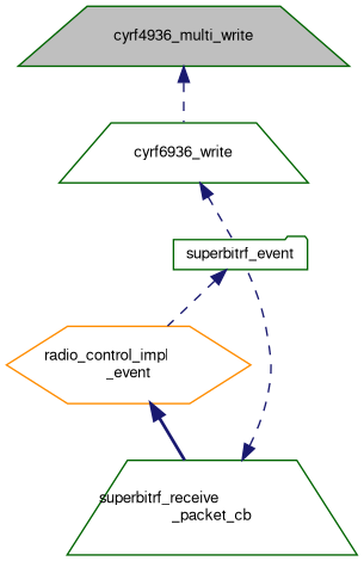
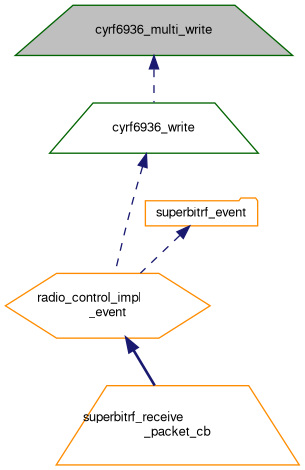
  digraph {
    rankdir=TB
    node [color=darkorange fillcolor=white fontname=FreeSans fontsize=10 shape=trapezium style=filled]
    edge [color=midnightblue dir=back fontname=FreeSans fontsize=10 labelfontname=FreeSans labelfontsize=10 style=dashed]
-   n1 [color=darkgreen fillcolor=grey75 fontcolor=black height=0.2 label=cyrf4936_multi_write width=0.4]
+   n1 [color=darkgreen fillcolor=grey75 fontcolor=black height=0.2 label=cyrf6936_multi_write width=0.4]
    n2 [color=darkgreen height=0.2 label=cyrf6936_write width=0.4]
-   n3 [color=darkgreen height=0.2 label=superbitrf_event shape=folder width=0.4]
+   n3 [height=0.2 label=superbitrf_event shape=folder width=0.4]
    n4 [height=0.2 label="radio_control_impl\l_event" shape=hexagon width=0.4]
-   n5 [color=darkgreen height=0.2 label="superbitrf_receive\l_packet_cb" width=0.4]
+   n5 [height=0.2 label="superbitrf_receive\l_packet_cb" width=0.4]
    n1 -> n2
-   n2 -> n3
+   n2 -> n4
    n3 -> n4
    n4 -> n5 [style=bold]
-   n5 -> n3
  }
